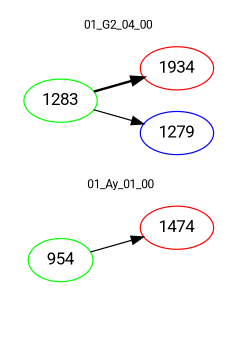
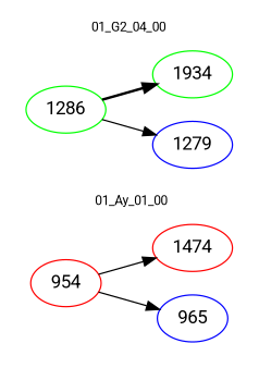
  digraph {
    fontname=Roboto
    rankdir=LR
    node [color=green fontname=Roboto]
    edge [color=black fontname=Roboto style=solid]
-   n1 [label=954]
+   n1 [color=red label=954]
+   n2 [color=blue label=965]
    n3 [color=red label=1474]
-   n4 [label=1283]
+   n4 [label=1286]
    n5 [color=blue label=1279]
-   n6 [color=red label=1934]
+   n6 [label=1934]
    subgraph cluster_1 {
      color=white
      fontsize=10
      label="01_Ay_01_00"
      n1
+     n2
      n3
    }
    subgraph cluster_2 {
      color=white
      fontsize=10
      label="01_G2_04_00"
      n4
      n5
      n6
    }
+   n1 -> n2
    n1 -> n3
    n4 -> n5
    n4 -> n6 [style=bold]
  }
